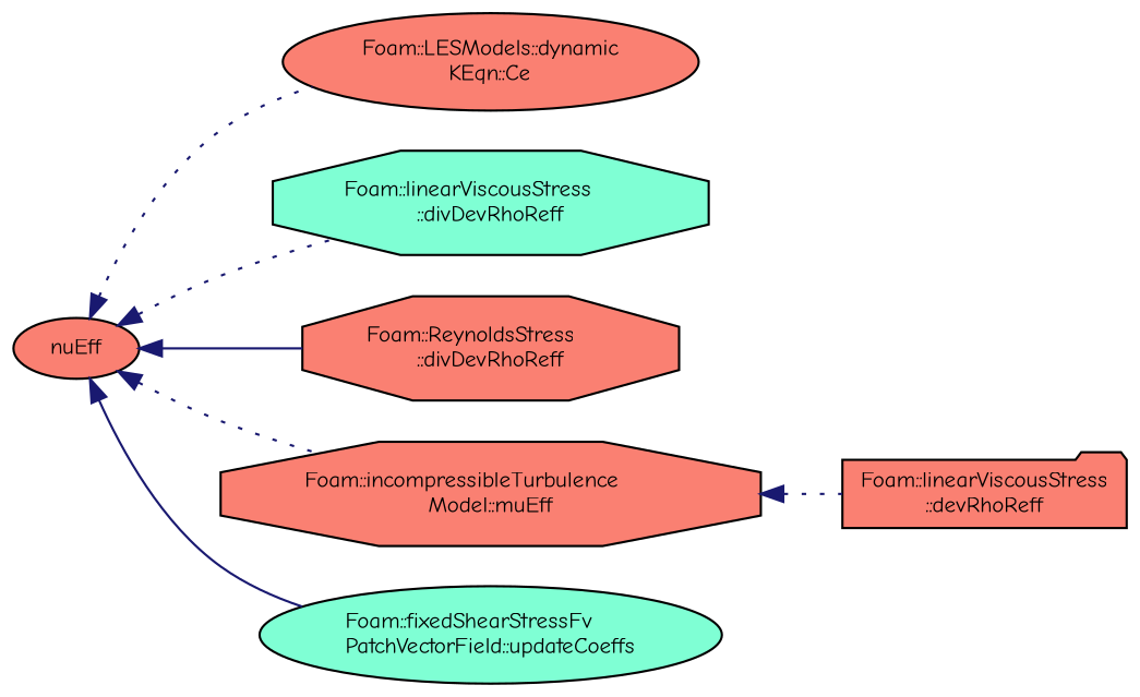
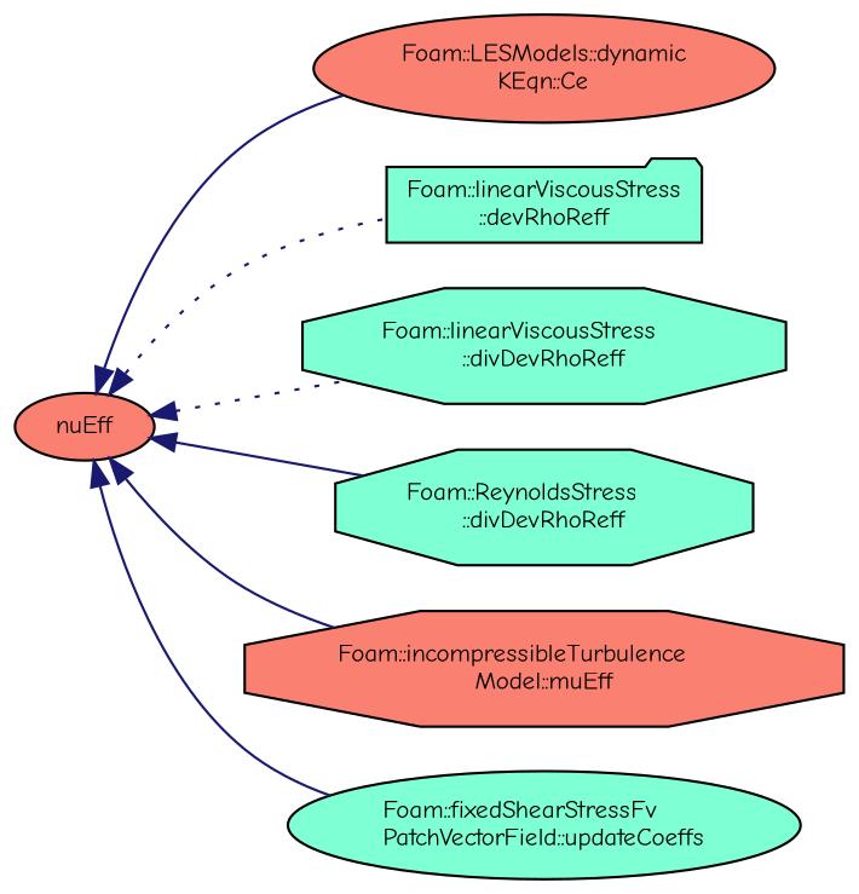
  digraph {
    fontname="Comic Neue"
    rankdir=LR
    node [color=black fillcolor=salmon fontname="Comic Neue" fontsize=10 shape=ellipse style=filled]
    edge [color=midnightblue dir=back fontname="Comic Neue" fontsize=10 labelfontname=FreeSans labelfontsize=10 style=dotted]
    n1 [fontcolor=black height=0.2 label=nuEff width=0.4]
    n2 [height=0.2 label="Foam::LESModels::dynamic\lKEqn::Ce" width=0.4]
-   n3 [height=0.2 label="Foam::linearViscousStress\l::devRhoReff" shape=folder width=0.4]
+   n3 [fillcolor=aquamarine height=0.2 label="Foam::linearViscousStress\l::devRhoReff" shape=folder width=0.4]
    n4 [fillcolor=aquamarine height=0.2 label="Foam::linearViscousStress\l::divDevRhoReff" shape=octagon width=0.4]
-   n5 [height=0.2 label="Foam::ReynoldsStress\l::divDevRhoReff" shape=octagon width=0.4]
+   n5 [fillcolor=aquamarine height=0.2 label="Foam::ReynoldsStress\l::divDevRhoReff" shape=octagon width=0.4]
    n6 [height=0.2 label="Foam::incompressibleTurbulence\lModel::muEff" shape=octagon width=0.4]
    n7 [fillcolor=aquamarine height=0.2 label="Foam::fixedShearStressFv\lPatchVectorField::updateCoeffs" width=0.4]
-   n1 -> n2
-   n6 -> n3
+   n1 -> n2 [style=solid]
+   n1 -> n3
    n1 -> n4
    n1 -> n5 [style=solid]
-   n1 -> n6
+   n1 -> n6 [style=solid]
    n1 -> n7 [style=solid]
  }
